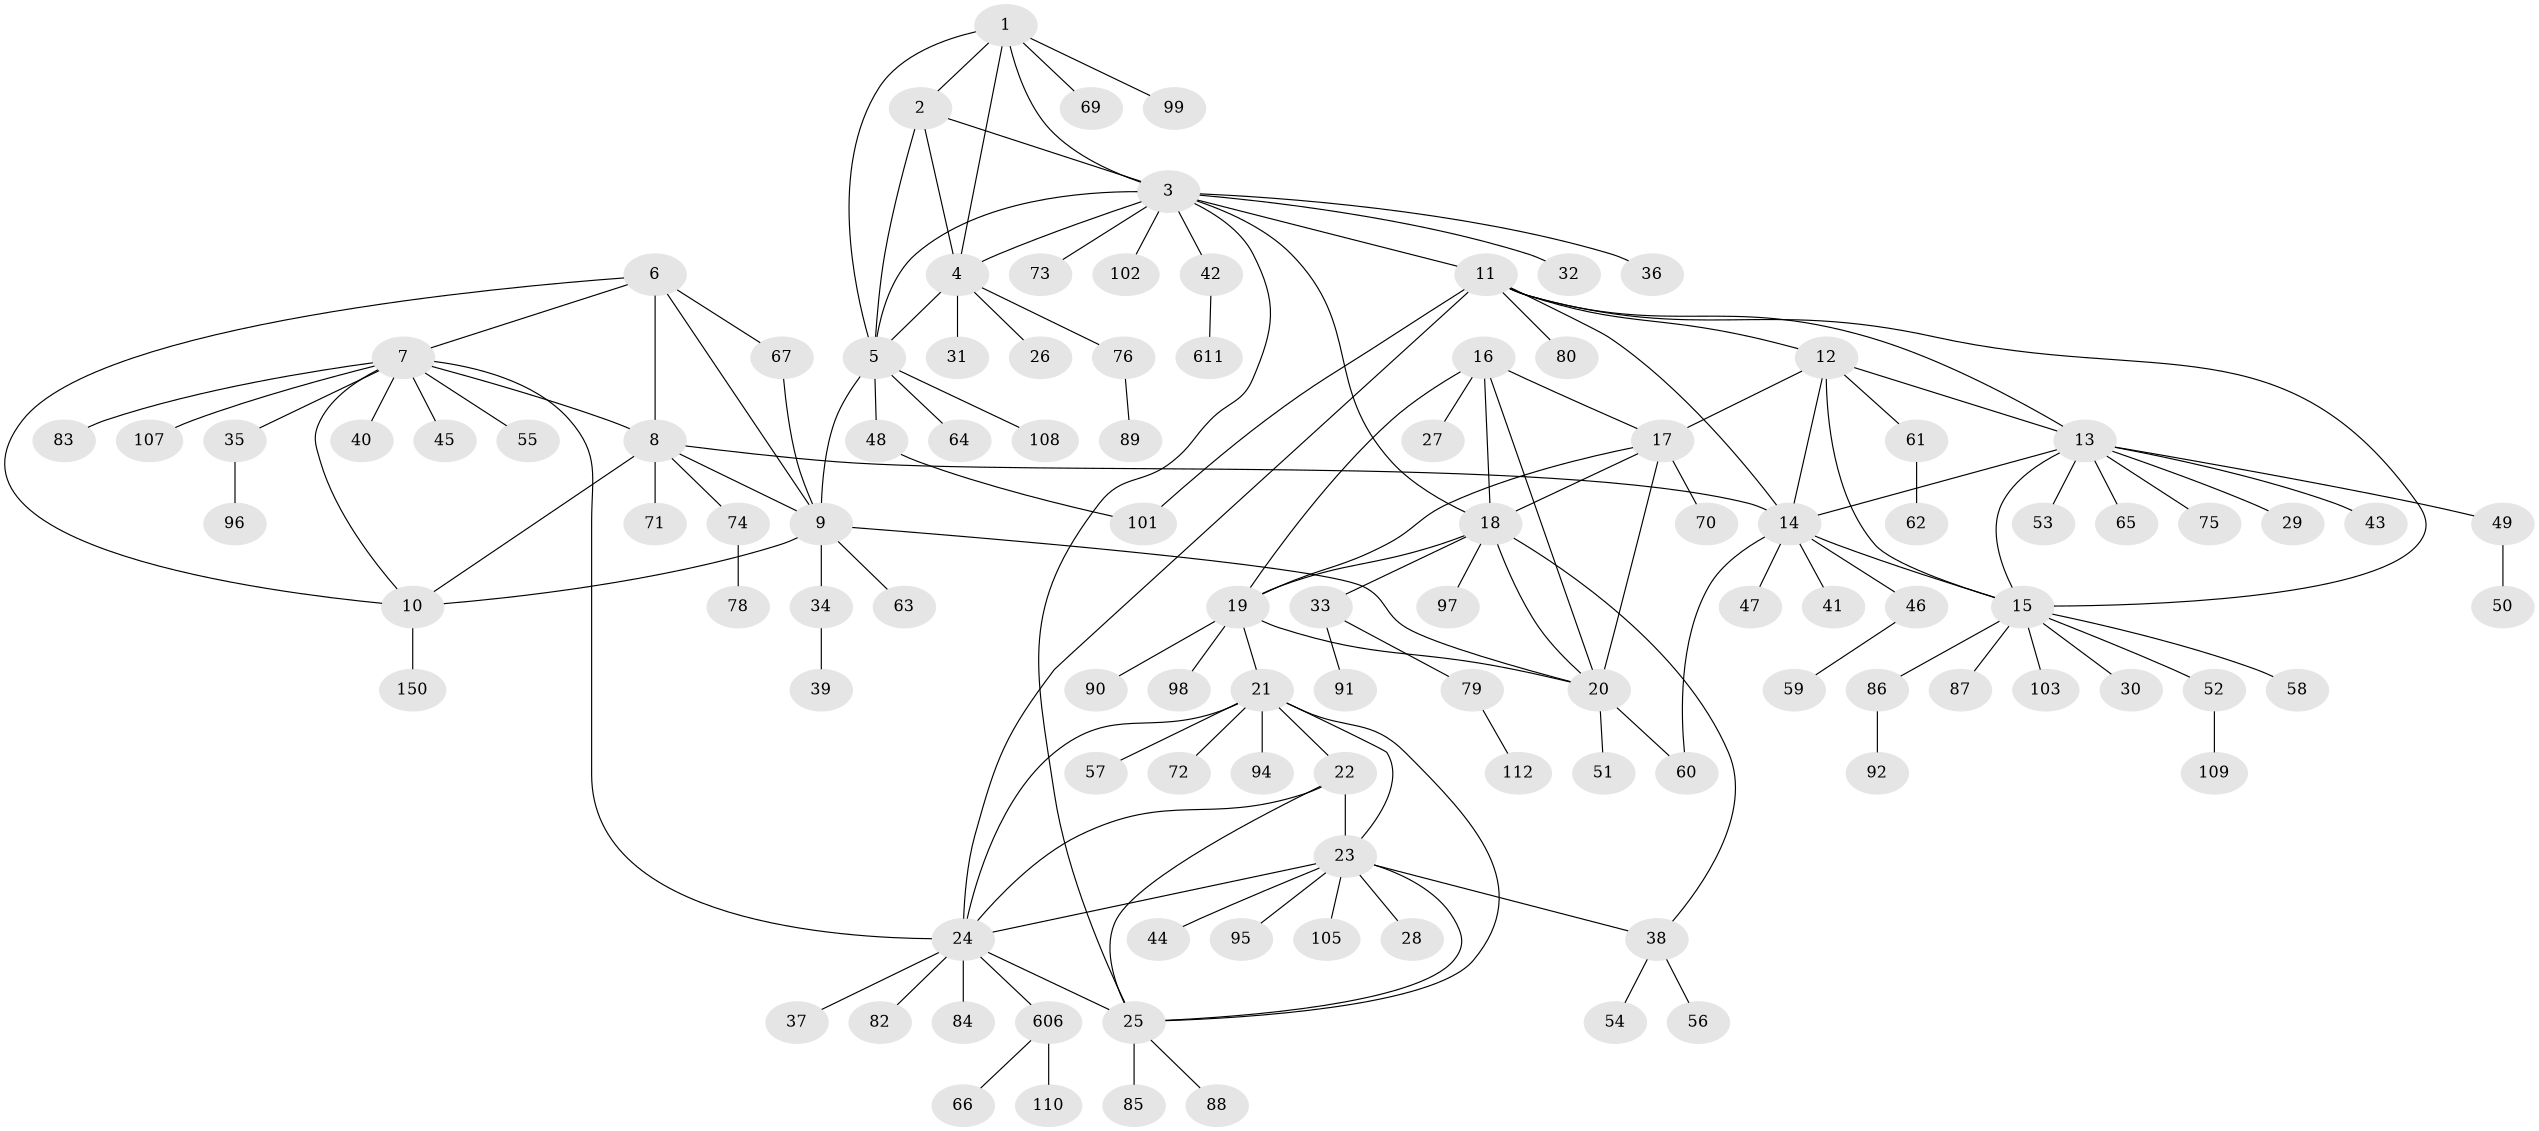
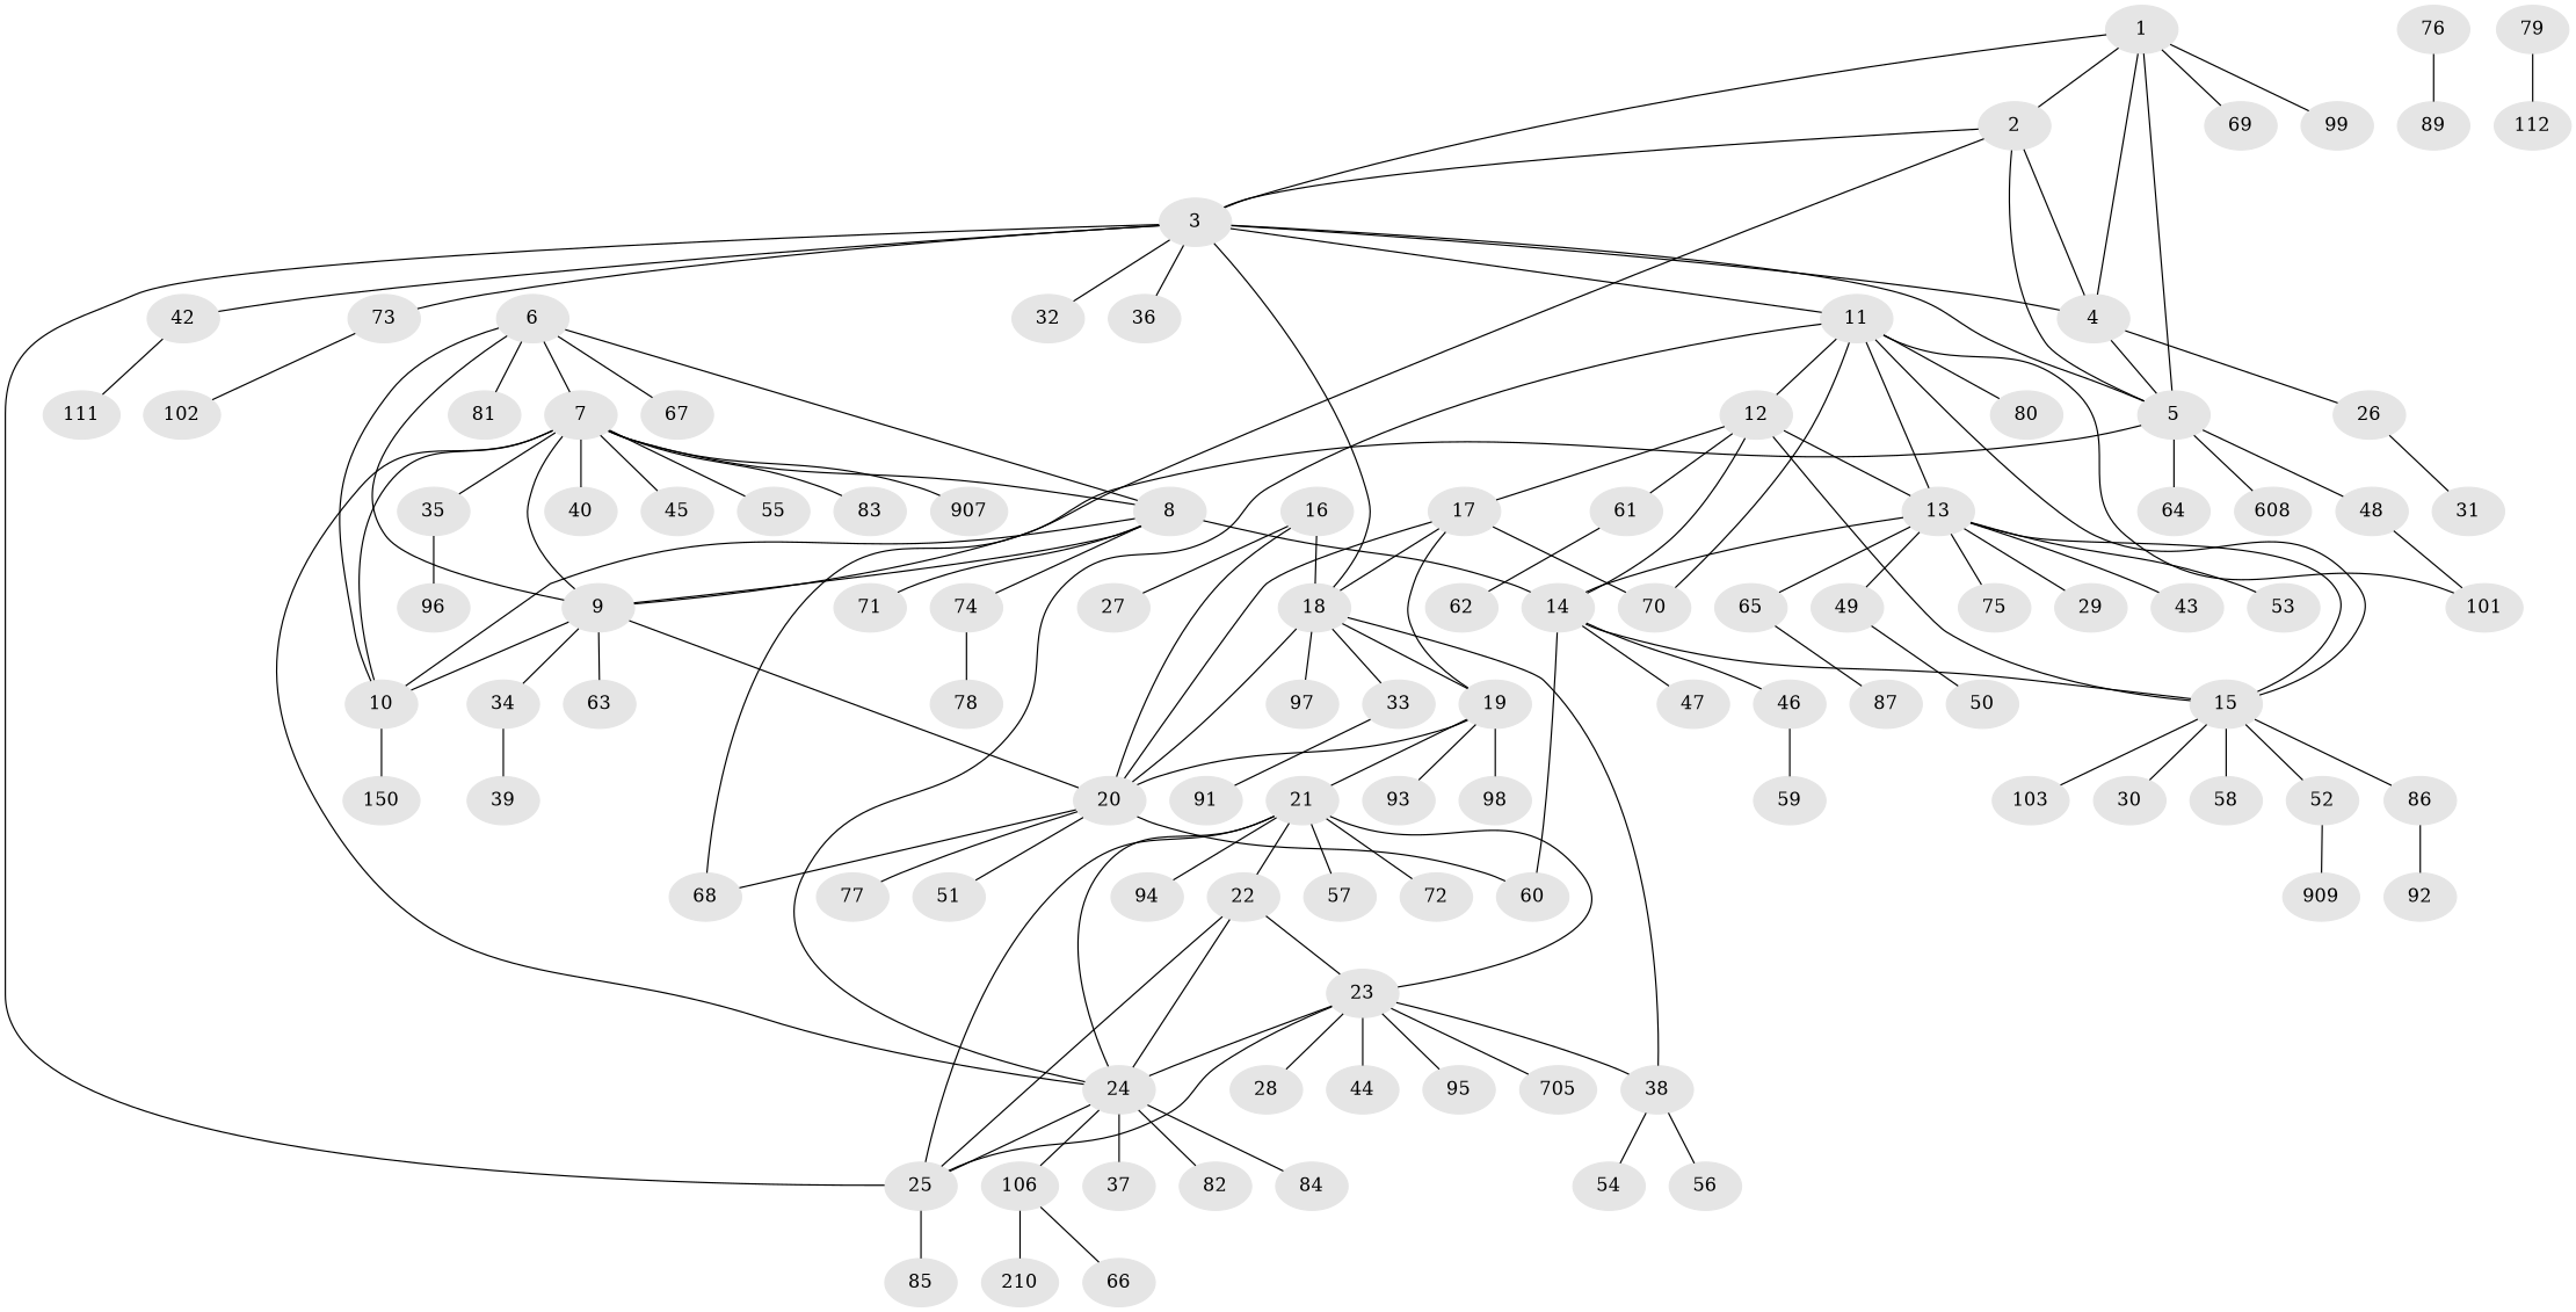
  graph {
    node [color=gray90 style=filled]
    1
    2
    3
    4
    5
    69
    99
+   68
    11
    18
    25
    32
    36
    42
    73
    102
    26
    31
    76
    9
    48
    64
-   108
+   108 [label=608]
    24
    14
    12
    13
    15
    80
    101
    20
    19
    33
    38
    97
    85
-   88
-   111 [label=611]
+   111
    89
    10
    34
    63
    6
    7
    8
    67
+   81
    35
    40
    45
    55
    83
-   107
+   107 [label=907]
    71
    74
    n56 [label=150]
    37
    82
    84
-   106 [label=606]
+   106
    96
-   41
    46
    47
    60
    78
    51
+   77
    39
    17
    61
    29
    43
    49
    53
    65
    75
    30
    52
    58
    86
    87
    103
    70
    62
    50
    59
-   109
+   109 [label=909]
    92
    16
    27
    21
-   90
+   90 [label=93]
    98
    79
    91
    54
    56
    22
    23
    57
    72
    94
    28
    44
    95
-   105
+   105 [label=705]
    66
-   110
+   110 [label=210]
    112
    1 -- 2
    1 -- 3
    1 -- 4
    1 -- 5
    1 -- 69
    1 -- 99
    2 -- 3
    2 -- 4
    2 -- 5
+   2 -- 68
    3 -- 4
    3 -- 5
    3 -- 11
    3 -- 18
    3 -- 25
    3 -- 32
    3 -- 36
    3 -- 42
    3 -- 73
-   3 -- 102
+   73 -- 102
    4 -- 5
    4 -- 26
-   4 -- 31
-   4 -- 76
+   26 -- 31
    5 -- 9
    5 -- 48
    5 -- 64
    5 -- 108
    11 -- 24
-   11 -- 14
+   11 -- 70
    11 -- 12
    11 -- 13
    11 -- 15
    11 -- 80
    11 -- 101
    18 -- 20
    18 -- 19
    18 -- 33
    18 -- 38
    18 -- 97
    25 -- 85
-   25 -- 88
    42 -- 111
    76 -- 89
    9 -- 20
    9 -- 10
    9 -- 34
    9 -- 63
    48 -- 101
    24 -- 25
    24 -- 37
    24 -- 82
    24 -- 84
    24 -- 106
    14 -- 15
-   14 -- 41
    14 -- 46
    14 -- 47
    14 -- 60
    12 -- 14
    12 -- 13
    12 -- 15
    12 -- 17
    12 -- 61
    13 -- 14
    13 -- 15
    13 -- 29
    13 -- 43
    13 -- 49
    13 -- 53
    13 -- 65
    13 -- 75
    15 -- 30
    15 -- 52
    15 -- 58
    15 -- 86
-   15 -- 87
+   65 -- 87
    15 -- 103
+   20 -- 68
    20 -- 60
    20 -- 51
+   20 -- 77
    19 -- 20
    19 -- 21
    19 -- 90
    19 -- 98
-   33 -- 79
    33 -- 91
    38 -- 54
    38 -- 56
    10 -- n56
    34 -- 39
    6 -- 9
    6 -- 10
    6 -- 7
    6 -- 8
    6 -- 67
-   67 -- 9
+   6 -- 81
+   7 -- 9
    7 -- 24
    7 -- 10
    7 -- 8
    7 -- 35
    7 -- 40
    7 -- 45
    7 -- 55
    7 -- 83
    7 -- 107
    8 -- 9
    8 -- 14
    8 -- 10
    8 -- 71
    8 -- 74
    35 -- 96
    74 -- 78
    106 -- 66
    106 -- 110
    46 -- 59
    17 -- 18
    17 -- 20
    17 -- 19
    17 -- 70
    61 -- 62
    49 -- 50
    52 -- 109
    86 -- 92
    16 -- 18
    16 -- 20
-   16 -- 19
-   16 -- 17
    16 -- 27
    21 -- 25
    21 -- 24
    21 -- 22
    21 -- 23
    21 -- 57
    21 -- 72
    21 -- 94
    79 -- 112
    22 -- 25
    22 -- 24
    22 -- 23
    23 -- 25
    23 -- 24
    23 -- 38
    23 -- 28
    23 -- 44
    23 -- 95
    23 -- 105
  }
